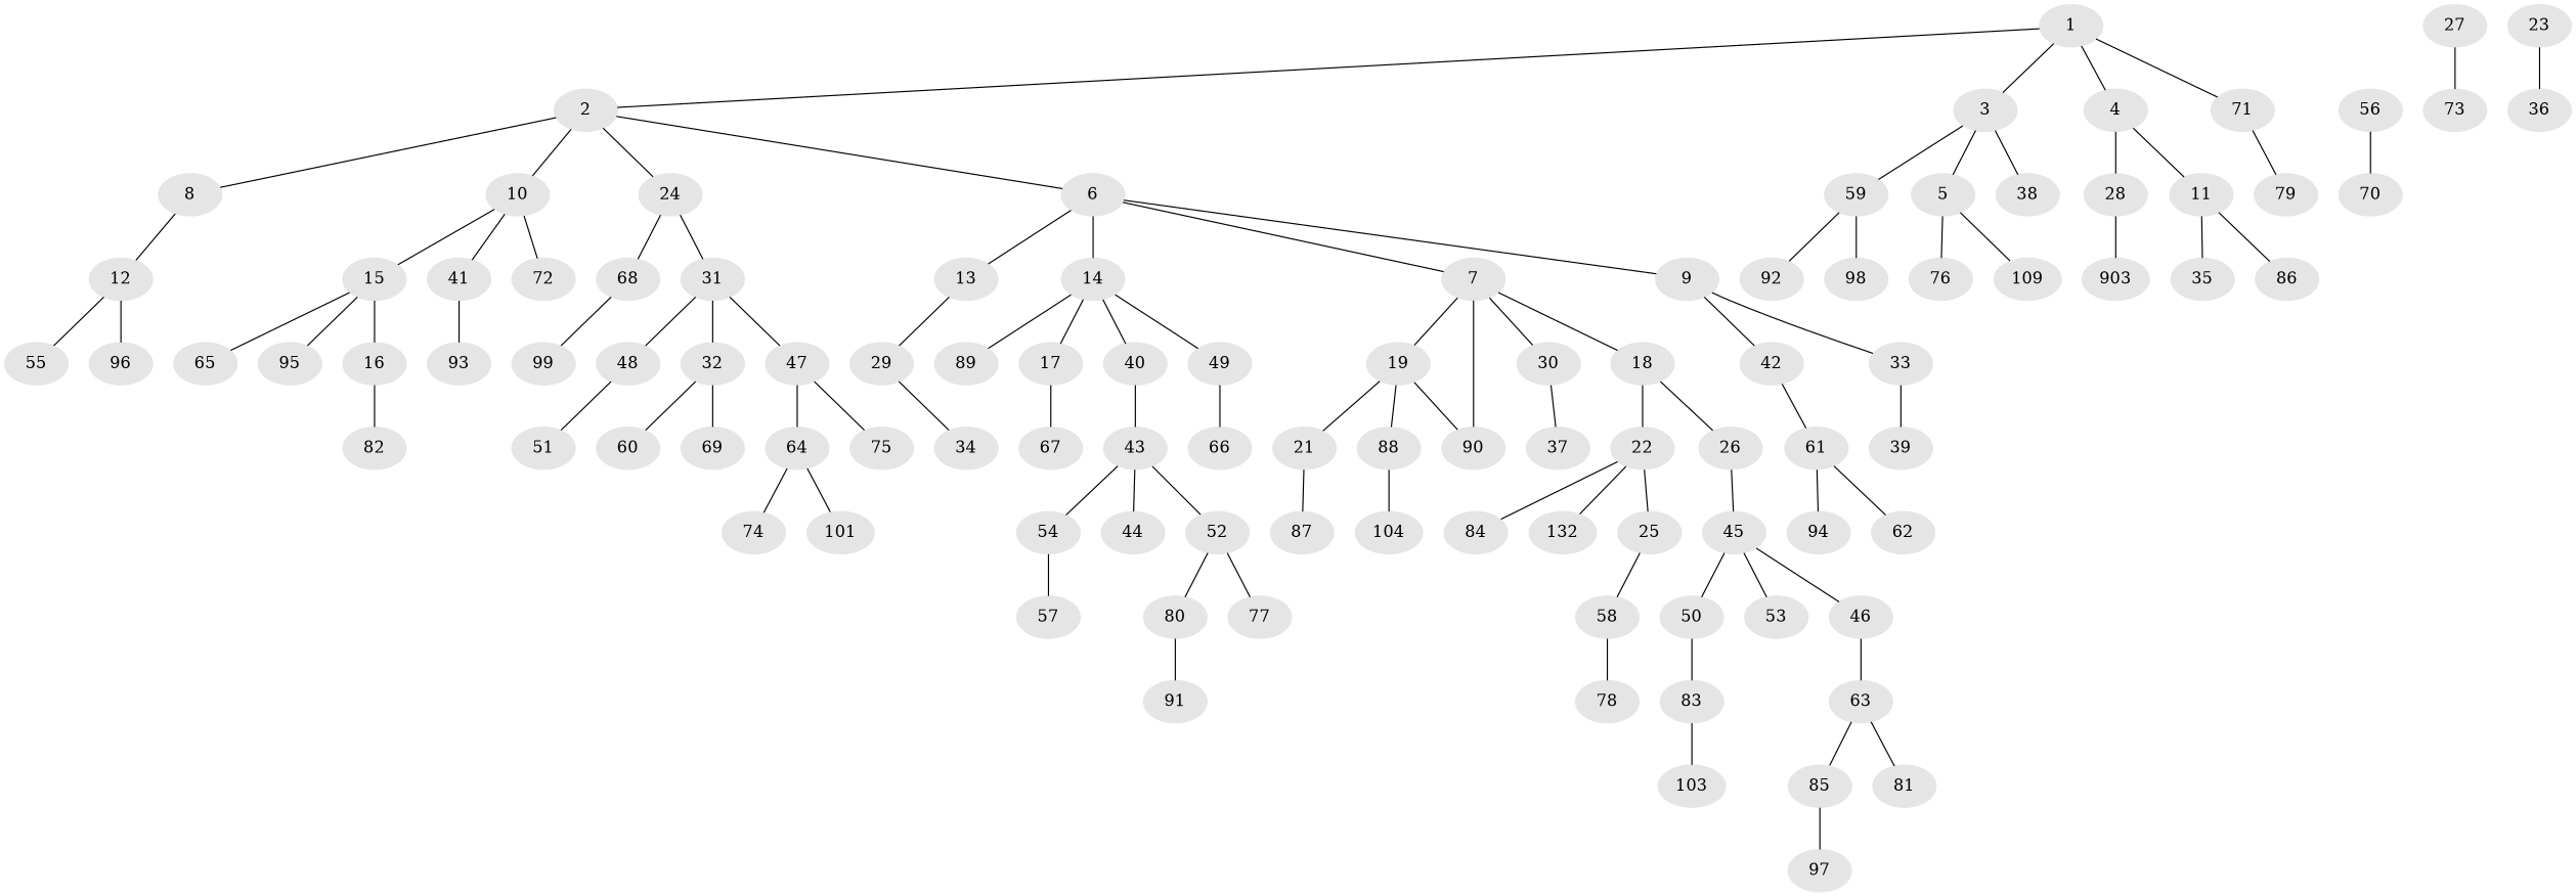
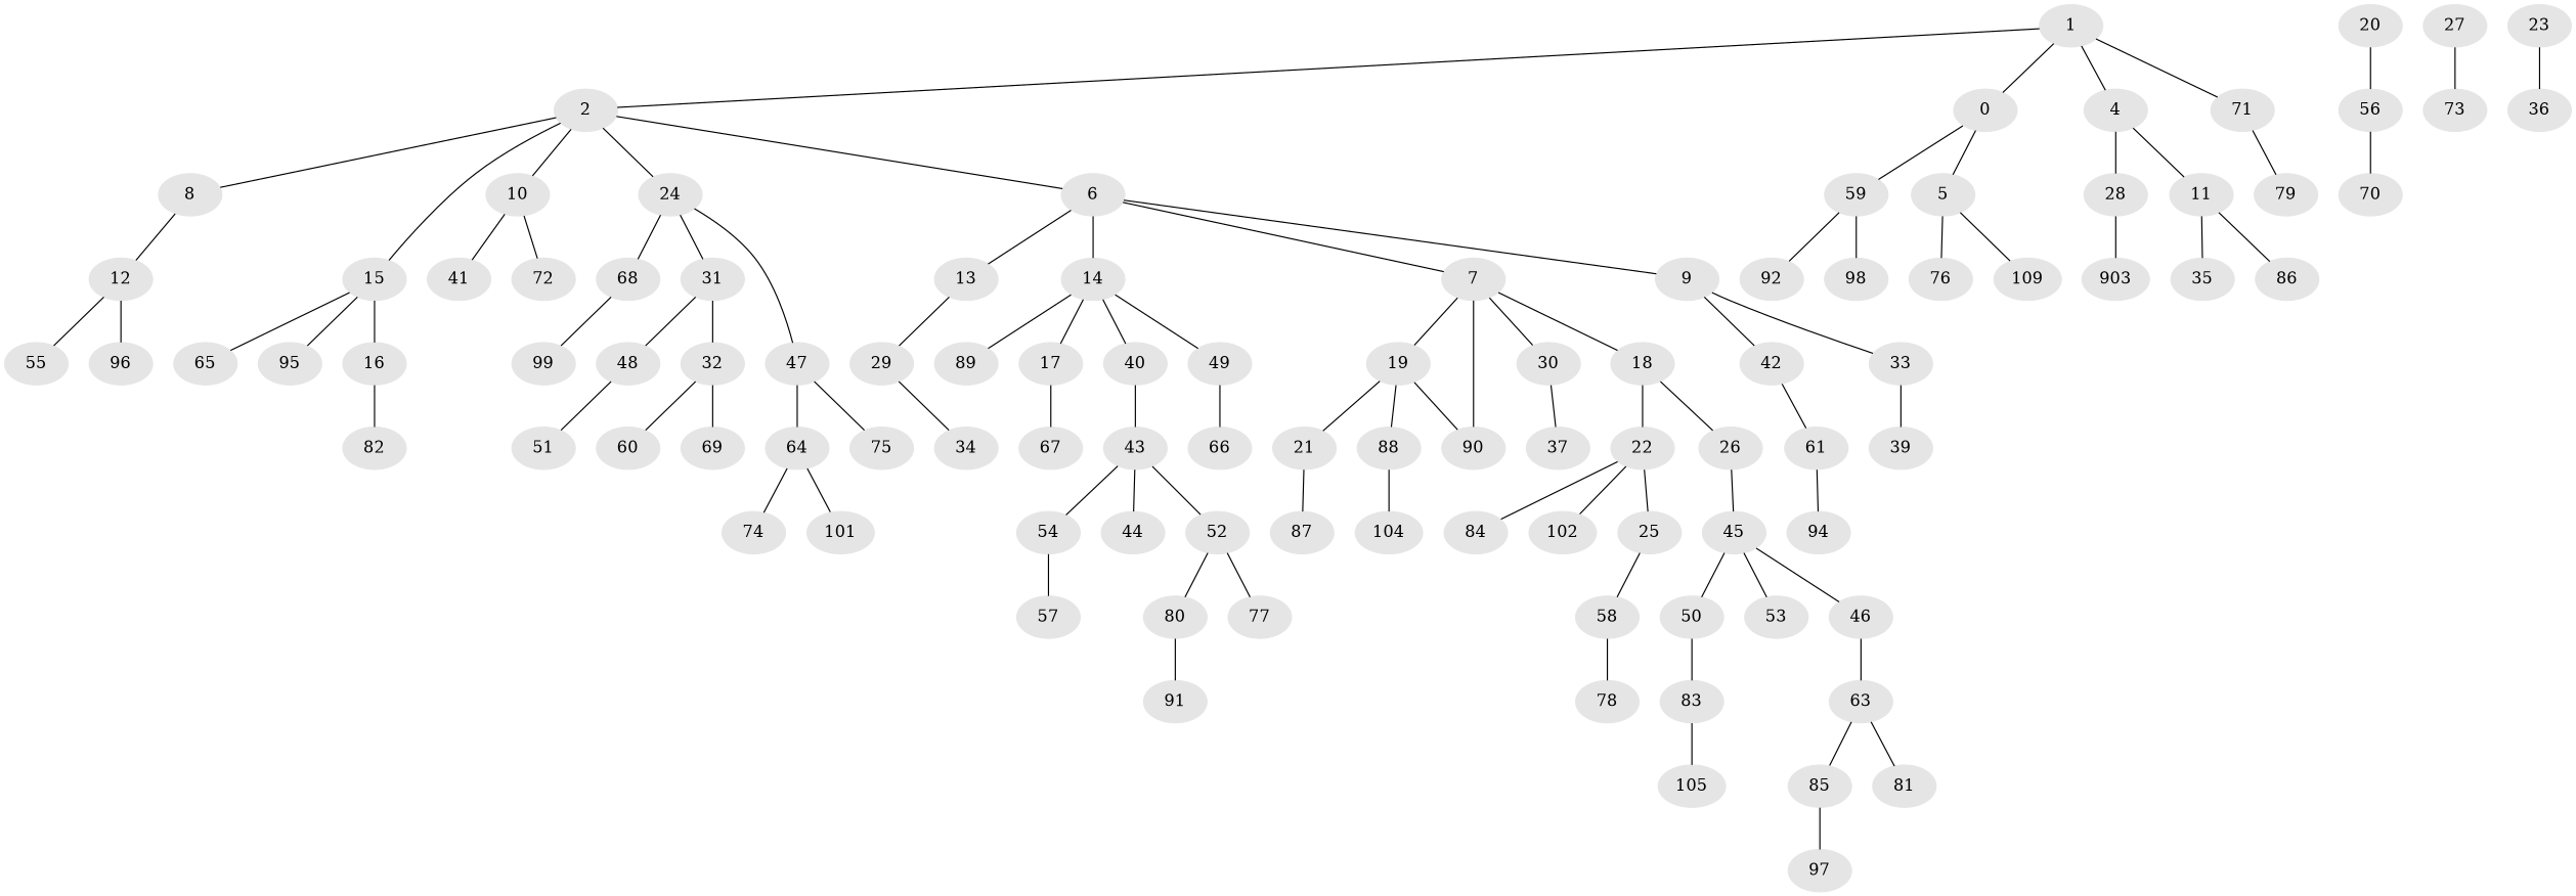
  graph {
    node [color=gray90 style=filled]
    1
    2
-   3
+   3 [label=0]
    4
    71
    6
    8
    10
    15
    24
    5
-   38
    59
    11
    28
    79
    7
    9
    13
    14
    12
    41
    72
    16
    65
    95
    31
    68
    76
    n30 [label=109]
    92
    98
    35
    86
    n35 [label=903]
    18
    19
    30
    90
    33
    42
    29
    17
    40
    49
    89
    22
    26
    21
    88
+   20
    56
    37
    55
    96
    39
    61
-   93
    27
    73
    34
    67
    43
    66
    82
    25
    84
-   102 [label=132]
+   102
    45
    87
    23
    36
    104
    70
    58
    32
    47
    48
    99
    78
    46
    50
    53
    60
    69
    64
    75
    51
    44
    52
    54
-   62
    94
    77
    80
    57
    63
    83
    81
    85
    74
    101
-   105 [label=103]
+   105
    91
    97
    1 -- 2
    1 -- 3
    1 -- 4
    1 -- 71
    2 -- 6
    2 -- 8
    2 -- 10
-   10 -- 15
+   2 -- 15
    2 -- 24
    3 -- 5
-   3 -- 38
    3 -- 59
    4 -- 11
    4 -- 28
    71 -- 79
    6 -- 7
    6 -- 9
    6 -- 13
    6 -- 14
    8 -- 12
    10 -- 41
    10 -- 72
    15 -- 16
    15 -- 65
    15 -- 95
    24 -- 31
    24 -- 68
    5 -- 76
    5 -- n30
    59 -- 92
    59 -- 98
    11 -- 35
    11 -- 86
    28 -- n35
    7 -- 18
    7 -- 19
    7 -- 30
    7 -- 90
    9 -- 33
    9 -- 42
    13 -- 29
    14 -- 17
    14 -- 40
    14 -- 49
    14 -- 89
    12 -- 55
    12 -- 96
-   41 -- 93
    16 -- 82
    31 -- 32
-   31 -- 47
+   24 -- 47
    31 -- 48
    68 -- 99
    18 -- 22
    18 -- 26
    19 -- 90
    19 -- 21
    19 -- 88
    30 -- 37
    33 -- 39
    42 -- 61
    29 -- 34
    17 -- 67
    40 -- 43
    49 -- 66
    22 -- 25
    22 -- 84
    22 -- 102
    26 -- 45
    21 -- 87
    88 -- 104
+   20 -- 56
    56 -- 70
-   61 -- 62
    61 -- 94
    27 -- 73
    43 -- 44
    43 -- 52
    43 -- 54
    25 -- 58
    45 -- 46
    45 -- 50
    45 -- 53
    23 -- 36
    58 -- 78
    32 -- 60
    32 -- 69
    47 -- 64
    47 -- 75
    48 -- 51
    46 -- 63
    50 -- 83
    64 -- 74
    64 -- 101
    52 -- 77
    52 -- 80
    54 -- 57
    80 -- 91
    63 -- 81
    63 -- 85
    83 -- 105
    85 -- 97
  }
